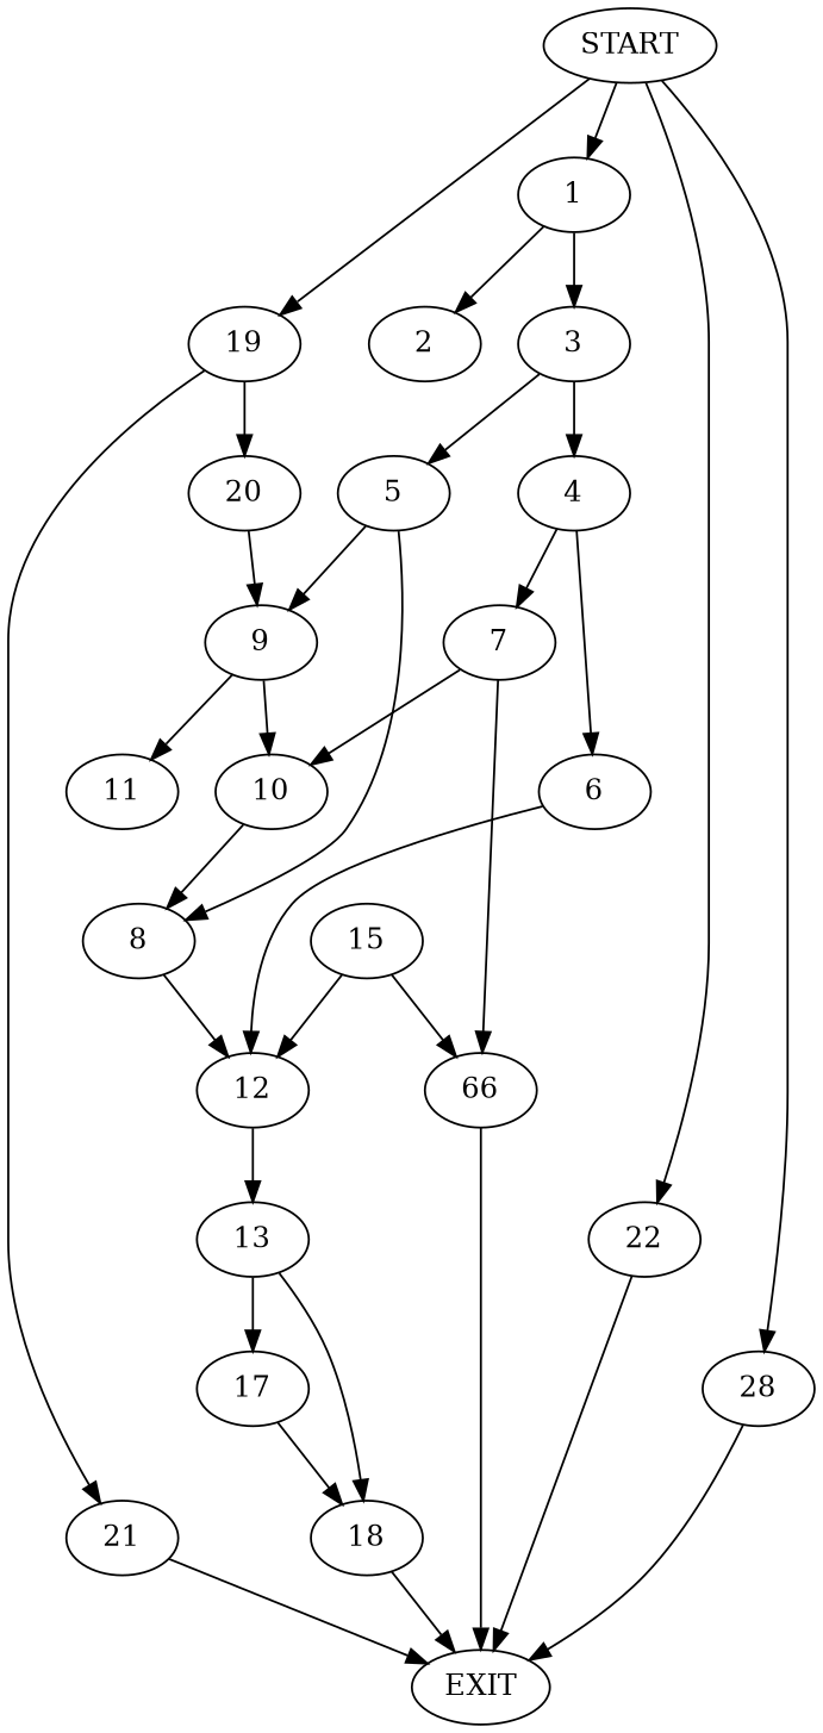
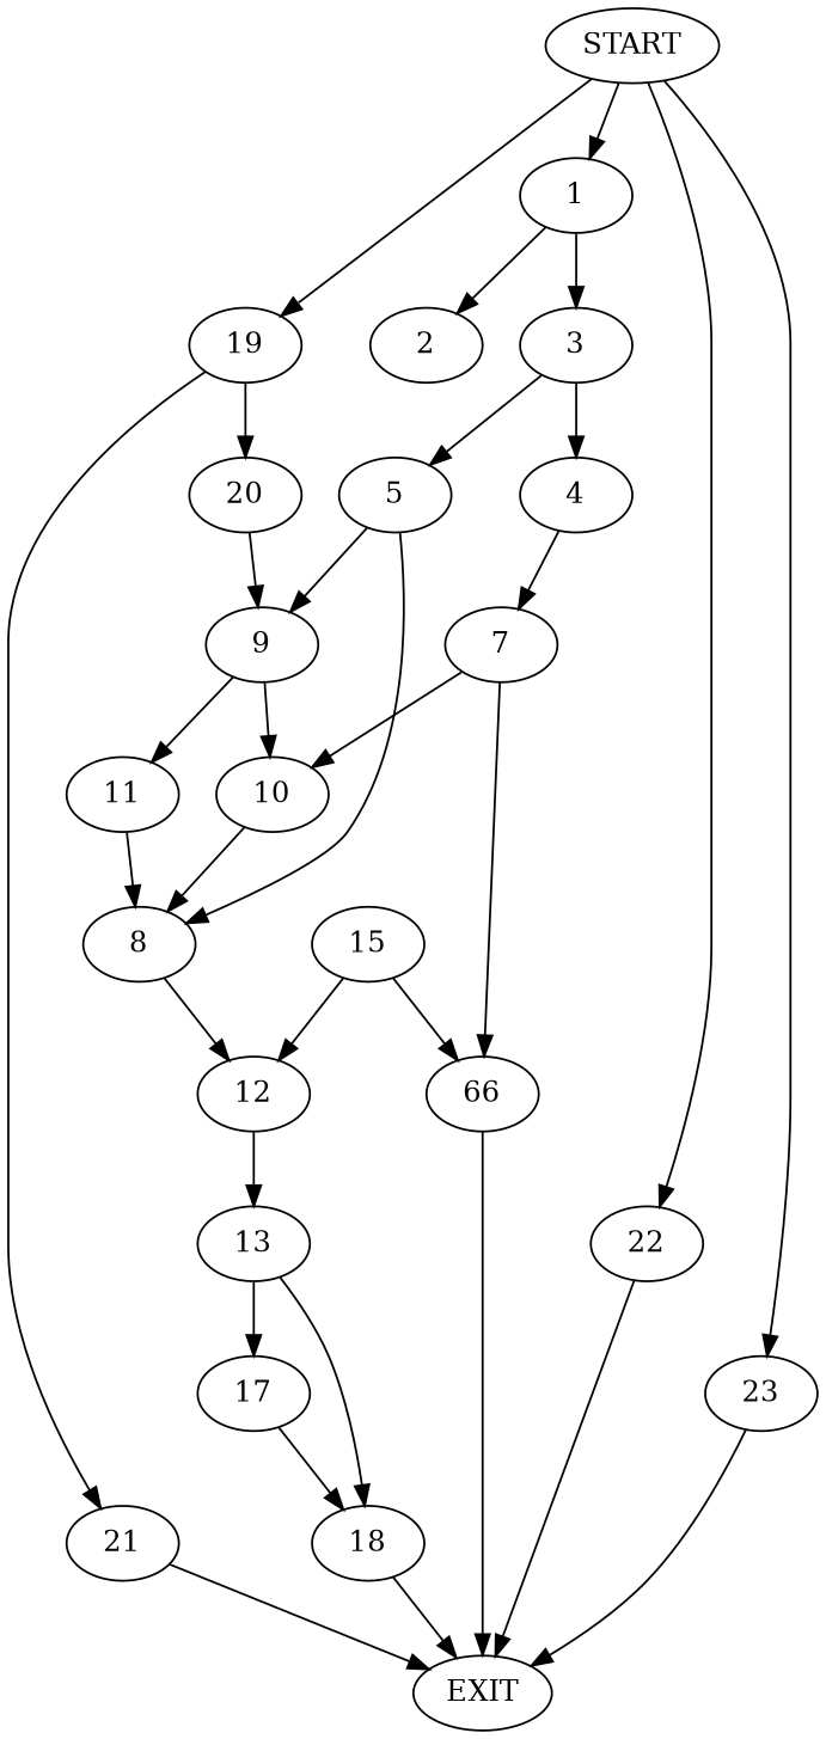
  digraph {
    n1 [label=START]
    1
    19
    22
-   23 [label=28]
+   23
    2
    3
    20
    21
    n10 [label=EXIT]
    4
    5
-   6
    7
    8
    9
    12
    n18 [label=66]
    10
    11
    13
    15
    17
    18
    n1 -> 1
    n1 -> 19
    n1 -> 22
    n1 -> 23
    1 -> 2
    1 -> 3
    19 -> 20
    19 -> 21
    22 -> n10
    23 -> n10
    3 -> 4
    3 -> 5
    20 -> 9
    21 -> n10
-   4 -> 6
    4 -> 7
    5 -> 8
    5 -> 9
-   6 -> 12
    7 -> n18
    7 -> 10
    8 -> 12
    9 -> 10
    9 -> 11
    12 -> 13
    n18 -> n10
    10 -> 8
+   11 -> 8
    13 -> 17
    13 -> 18
    15 -> 12
    15 -> n18
    17 -> 18
    18 -> n10
  }
